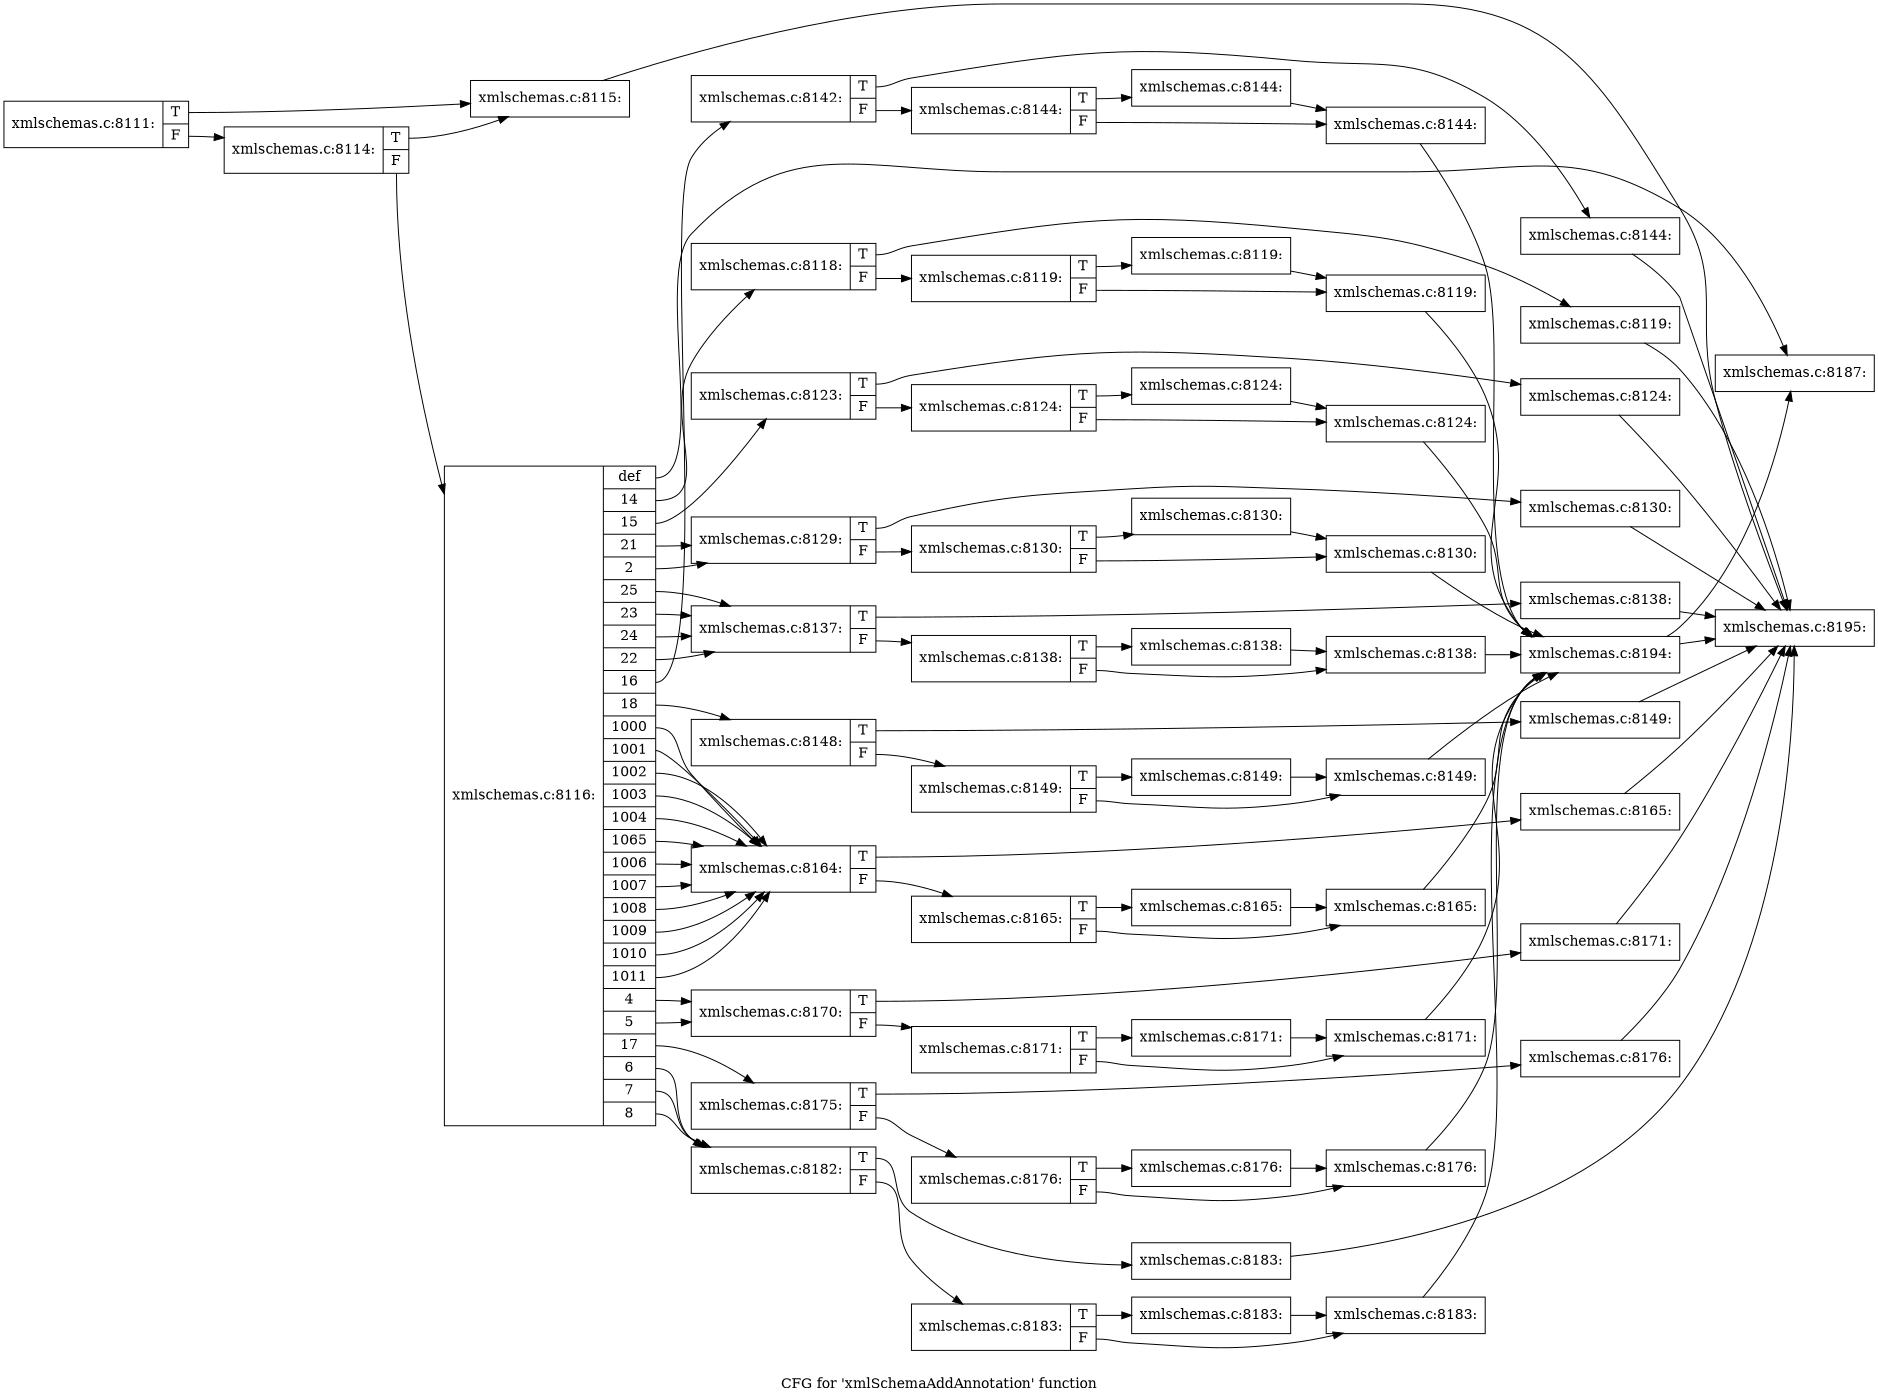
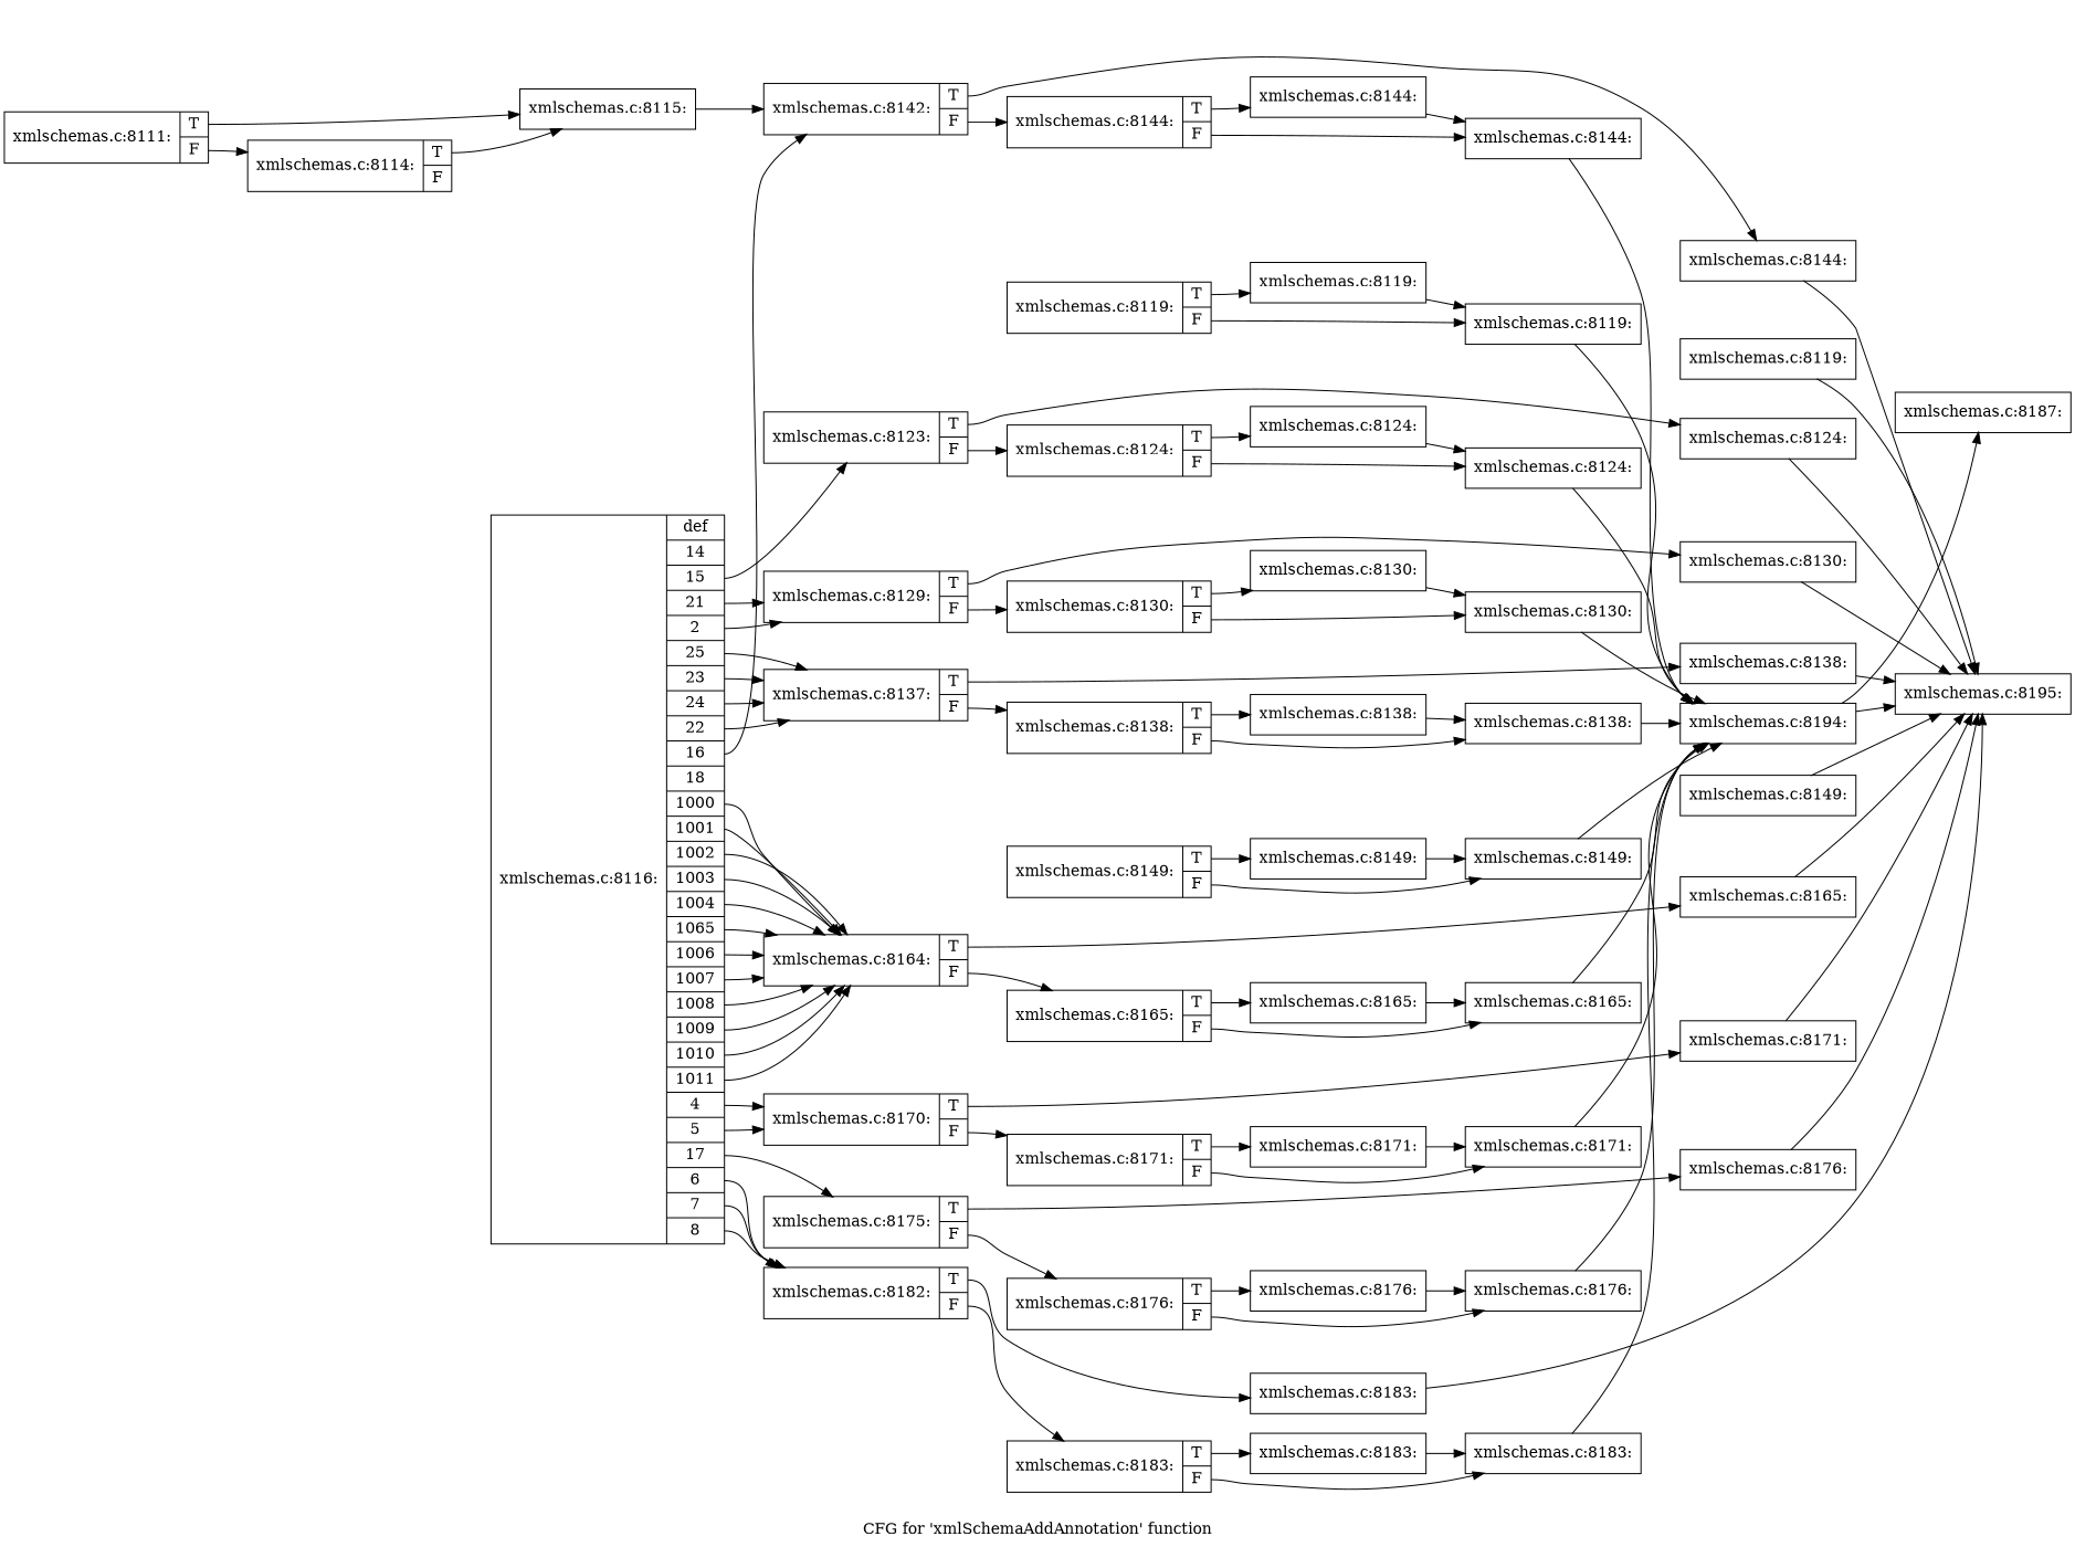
  digraph {
    fontname="DejaVu Serif"
    label="CFG for 'xmlSchemaAddAnnotation' function"
    rankdir=LR
    node [fontname="DejaVu Serif" shape=record]
    edge [fontname="DejaVu Serif"]
    n1 [label="{xmlschemas.c:8111:|{<s0>T|<s1>F}}"]
    n2 [label="{xmlschemas.c:8115:}"]
    n3 [label="{xmlschemas.c:8114:|{<s0>T|<s1>F}}"]
    n4 [label="{xmlschemas.c:8195:}"]
    n5 [label="{xmlschemas.c:8116:|{<s0>def|<s1>14|<s2>15|<s3>21|<s4>2|<s5>25|<s6>23|<s7>24|<s8>22|<s9>16|<s10>18|<s11>1000|<s12>1001|<s13>1002|<s14>1003|<s15>1004|<s16>1065|<s17>1006|<s18>1007|<s19>1008|<s20>1009|<s21>1010|<s22>1011|<s23>4|<s24>5|<s25>17|<s26>6|<s27>7|<s28>8}}"]
    n6 [label="{xmlschemas.c:8187:}"]
-   n7 [label="{xmlschemas.c:8118:|{<s0>T|<s1>F}}"]
    n8 [label="{xmlschemas.c:8123:|{<s0>T|<s1>F}}"]
    n9 [label="{xmlschemas.c:8129:|{<s0>T|<s1>F}}"]
    n10 [label="{xmlschemas.c:8137:|{<s0>T|<s1>F}}"]
    n11 [label="{xmlschemas.c:8142:|{<s0>T|<s1>F}}"]
-   n12 [label="{xmlschemas.c:8148:|{<s0>T|<s1>F}}"]
    n13 [label="{xmlschemas.c:8164:|{<s0>T|<s1>F}}"]
    n14 [label="{xmlschemas.c:8170:|{<s0>T|<s1>F}}"]
    n15 [label="{xmlschemas.c:8175:|{<s0>T|<s1>F}}"]
    n16 [label="{xmlschemas.c:8182:|{<s0>T|<s1>F}}"]
    n17 [label="{xmlschemas.c:8119:}"]
    n18 [label="{xmlschemas.c:8119:|{<s0>T|<s1>F}}"]
    n19 [label="{xmlschemas.c:8124:}"]
    n20 [label="{xmlschemas.c:8124:|{<s0>T|<s1>F}}"]
    n21 [label="{xmlschemas.c:8130:}"]
    n22 [label="{xmlschemas.c:8130:|{<s0>T|<s1>F}}"]
    n23 [label="{xmlschemas.c:8138:}"]
    n24 [label="{xmlschemas.c:8138:|{<s0>T|<s1>F}}"]
    n25 [label="{xmlschemas.c:8144:}"]
    n26 [label="{xmlschemas.c:8144:|{<s0>T|<s1>F}}"]
    n27 [label="{xmlschemas.c:8149:}"]
    n28 [label="{xmlschemas.c:8149:|{<s0>T|<s1>F}}"]
    n29 [label="{xmlschemas.c:8165:}"]
    n30 [label="{xmlschemas.c:8165:|{<s0>T|<s1>F}}"]
    n31 [label="{xmlschemas.c:8171:}"]
    n32 [label="{xmlschemas.c:8171:|{<s0>T|<s1>F}}"]
    n33 [label="{xmlschemas.c:8176:}"]
    n34 [label="{xmlschemas.c:8176:|{<s0>T|<s1>F}}"]
    n35 [label="{xmlschemas.c:8183:}"]
    n36 [label="{xmlschemas.c:8183:|{<s0>T|<s1>F}}"]
    n37 [label="{xmlschemas.c:8194:}"]
    n38 [label="{xmlschemas.c:8119:}"]
    n39 [label="{xmlschemas.c:8119:}"]
    n40 [label="{xmlschemas.c:8124:}"]
    n41 [label="{xmlschemas.c:8124:}"]
    n42 [label="{xmlschemas.c:8130:}"]
    n43 [label="{xmlschemas.c:8130:}"]
    n44 [label="{xmlschemas.c:8138:}"]
    n45 [label="{xmlschemas.c:8138:}"]
    n46 [label="{xmlschemas.c:8144:}"]
    n47 [label="{xmlschemas.c:8144:}"]
    n48 [label="{xmlschemas.c:8149:}"]
    n49 [label="{xmlschemas.c:8149:}"]
    n50 [label="{xmlschemas.c:8165:}"]
    n51 [label="{xmlschemas.c:8165:}"]
    n52 [label="{xmlschemas.c:8171:}"]
    n53 [label="{xmlschemas.c:8171:}"]
    n54 [label="{xmlschemas.c:8176:}"]
    n55 [label="{xmlschemas.c:8176:}"]
    n56 [label="{xmlschemas.c:8183:}"]
    n57 [label="{xmlschemas.c:8183:}"]
    n1 -> n2 [tailport=s0]
    n1 -> n3 [tailport=s1]
-   n2 -> n4
+   n2 -> n11
    n3 -> n2 [tailport=s0]
-   n3 -> n5 [tailport=s1]
-   n5 -> n6 [tailport=s0]
-   n5 -> n7 [tailport=s1]
    n5 -> n8 [tailport=s2]
    n5 -> n9 [tailport=s3]
    n5 -> n9 [tailport=s4]
    n5 -> n10 [tailport=s5]
    n5 -> n10 [tailport=s6]
    n5 -> n10 [tailport=s7]
    n5 -> n10 [tailport=s8]
    n5 -> n11 [tailport=s9]
-   n5 -> n12 [tailport=s10]
    n5 -> n13 [tailport=s11]
    n5 -> n13 [tailport=s12]
    n5 -> n13 [tailport=s13]
    n5 -> n13 [tailport=s14]
    n5 -> n13 [tailport=s15]
    n5 -> n13 [tailport=s16]
    n5 -> n13 [tailport=s17]
    n5 -> n13 [tailport=s18]
    n5 -> n13 [tailport=s19]
    n5 -> n13 [tailport=s20]
    n5 -> n13 [tailport=s21]
    n5 -> n13 [tailport=s22]
    n5 -> n14 [tailport=s23]
    n5 -> n14 [tailport=s24]
    n5 -> n15 [tailport=s25]
    n5 -> n16 [tailport=s26]
    n5 -> n16 [tailport=s27]
    n5 -> n16 [tailport=s28]
-   n7 -> n17 [tailport=s0]
-   n7 -> n18 [tailport=s1]
    n8 -> n19 [tailport=s0]
    n8 -> n20 [tailport=s1]
    n9 -> n21 [tailport=s0]
    n9 -> n22 [tailport=s1]
    n10 -> n23 [tailport=s0]
    n10 -> n24 [tailport=s1]
    n11 -> n25 [tailport=s0]
    n11 -> n26 [tailport=s1]
-   n12 -> n27 [tailport=s0]
-   n12 -> n28 [tailport=s1]
    n13 -> n29 [tailport=s0]
    n13 -> n30 [tailport=s1]
    n14 -> n31 [tailport=s0]
    n14 -> n32 [tailport=s1]
    n15 -> n33 [tailport=s0]
    n15 -> n34 [tailport=s1]
    n16 -> n35 [tailport=s0]
    n16 -> n36 [tailport=s1]
    n17 -> n4
    n18 -> n38 [tailport=s0]
    n18 -> n39 [tailport=s1]
    n19 -> n4
    n20 -> n40 [tailport=s0]
    n20 -> n41 [tailport=s1]
    n21 -> n4
    n22 -> n42 [tailport=s0]
    n22 -> n43 [tailport=s1]
    n23 -> n4
    n24 -> n44 [tailport=s0]
    n24 -> n45 [tailport=s1]
    n25 -> n4
    n26 -> n46 [tailport=s0]
    n26 -> n47 [tailport=s1]
    n27 -> n4
    n28 -> n48 [tailport=s0]
    n28 -> n49 [tailport=s1]
    n29 -> n4
    n30 -> n50 [tailport=s0]
    n30 -> n51 [tailport=s1]
    n31 -> n4
    n32 -> n52 [tailport=s0]
    n32 -> n53 [tailport=s1]
    n33 -> n4
    n34 -> n54 [tailport=s0]
    n34 -> n55 [tailport=s1]
    n35 -> n4
    n36 -> n56 [tailport=s0]
    n36 -> n57 [tailport=s1]
    n37 -> n4
    n37 -> n6
    n38 -> n39
    n39 -> n37
    n40 -> n41
    n41 -> n37
    n42 -> n43
    n43 -> n37
    n44 -> n45
    n45 -> n37
    n46 -> n47
    n47 -> n37
    n48 -> n49
    n49 -> n37
    n50 -> n51
    n51 -> n37
    n52 -> n53
    n53 -> n37
    n54 -> n55
    n55 -> n37
    n56 -> n57
    n57 -> n37
  }
